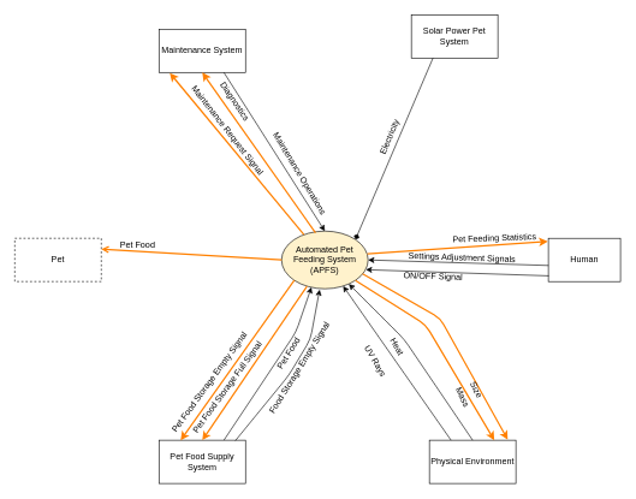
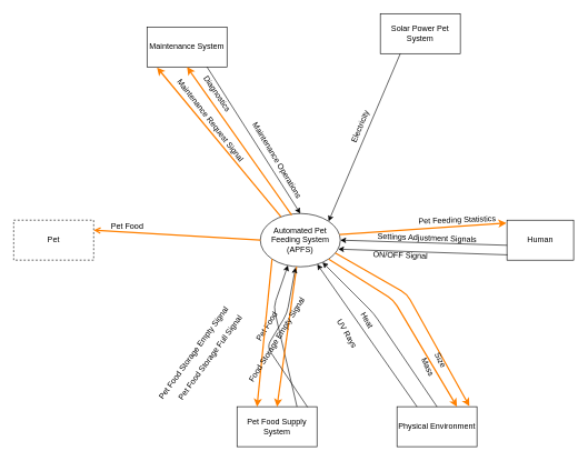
  <mxCell id="0" />
  <mxCell id="1" parent="0" />
- <mxCell id="2" value="Automated Pet Feeding System (APFS)" style="ellipse;whiteSpace=wrap;html=1;fillColor=#fff2cc;" parent="1" vertex="1"><mxGeometry x="390" y="320" width="120" height="80" as="geometry" /></mxCell>
+ <mxCell id="2" value="Automated Pet Feeding System (APFS)" style="ellipse;whiteSpace=wrap;html=1;" parent="1" vertex="1"><mxGeometry x="390" y="320" width="120" height="80" as="geometry" /></mxCell>
  <mxCell id="3" value="Physical Environment" style="rounded=0;whiteSpace=wrap;html=1;" parent="1" vertex="1"><mxGeometry x="595" y="610" width="120" height="60" as="geometry" /></mxCell>
  <mxCell id="4" value="Pet" style="whiteSpace=wrap;html=1;dashed=1;" parent="1" vertex="1"><mxGeometry x="20" y="330" width="120" height="60" as="geometry" /></mxCell>
  <mxCell id="5" value="Human" style="whiteSpace=wrap;html=1;" parent="1" vertex="1"><mxGeometry x="760" y="330" width="100" height="60" as="geometry" /></mxCell>
- <mxCell id="6" value="Pet Food Supply System" style="whiteSpace=wrap;html=1;" parent="1" vertex="1"><mxGeometry x="220" y="610" width="120" height="60" as="geometry" /></mxCell>
+ <mxCell id="6" value="Pet Food Supply System" style="whiteSpace=wrap;html=1;" parent="1" vertex="1"><mxGeometry x="355" y="610" width="120" height="60" as="geometry" /></mxCell>
  <mxCell id="7" value="Maintenance System" style="whiteSpace=wrap;html=1;" parent="1" vertex="1"><mxGeometry x="220" y="40" width="120" height="60" as="geometry" /></mxCell>
  <mxCell id="8" value="Solar Power Pet System" style="whiteSpace=wrap;html=1;" parent="1" vertex="1"><mxGeometry x="570" y="20" width="120" height="60" as="geometry" /></mxCell>
  <mxCell id="9" value="" style="endArrow=classic;html=1;entryX=0.345;entryY=0.973;entryDx=0;entryDy=0;entryPerimeter=0;exitX=0.75;exitY=0;exitDx=0;exitDy=0;" parent="1" source="6" target="2" edge="1"><mxGeometry width="50" height="50" relative="1" as="geometry"><mxPoint x="270" y="220" as="sourcePoint" /><mxPoint x="320" y="170" as="targetPoint" /><Array as="points"><mxPoint x="410" y="460" /></Array></mxGeometry></mxCell>
  <mxCell id="10" value="" style="endArrow=classic;html=1;entryX=0.5;entryY=0;entryDx=0;entryDy=0;strokeColor=#FF8000;strokeWidth=2;" parent="1" source="2" target="6" edge="1"><mxGeometry width="50" height="50" relative="1" as="geometry"><mxPoint x="230" y="480" as="sourcePoint" /><mxPoint x="280" y="430" as="targetPoint" /></mxGeometry></mxCell>
  <mxCell id="11" value="" style="endArrow=open;html=1;exitX=0;exitY=0.5;exitDx=0;exitDy=0;entryX=1;entryY=0.25;entryDx=0;entryDy=0;strokeColor=#FF8000;strokeWidth=2;" parent="1" source="2" target="4" edge="1"><mxGeometry width="50" height="50" relative="1" as="geometry"><mxPoint x="300" y="360" as="sourcePoint" /><mxPoint x="350" y="310" as="targetPoint" /></mxGeometry></mxCell>
  <mxCell id="12" value="Pet Food" style="text;html=1;align=center;verticalAlign=middle;resizable=0;points=[];autosize=1;" parent="1" vertex="1"><mxGeometry x="160" y="330" width="60" height="20" as="geometry" /></mxCell>
  <mxCell id="13" value="Pet Food" style="text;html=1;align=center;verticalAlign=middle;resizable=0;points=[];autosize=1;rotation=-58;" parent="1" vertex="1"><mxGeometry x="370" y="480" width="60" height="20" as="geometry" /></mxCell>
  <mxCell id="14" value="Pet Food Storage Full Signal" style="text;html=1;align=center;verticalAlign=middle;resizable=0;points=[];autosize=1;rotation=306;" parent="1" vertex="1"><mxGeometry x="230" y="527" width="170" height="20" as="geometry" /></mxCell>
  <mxCell id="15" value="" style="endArrow=classic;html=1;exitX=0.25;exitY=0;exitDx=0;exitDy=0;" parent="1" source="3" target="2" edge="1"><mxGeometry width="50" height="50" relative="1" as="geometry"><mxPoint x="530" y="510" as="sourcePoint" /><mxPoint x="580" y="460" as="targetPoint" /></mxGeometry></mxCell>
  <mxCell id="16" value="UV Rays" style="text;html=1;align=center;verticalAlign=middle;resizable=0;points=[];autosize=1;rotation=60;" parent="1" vertex="1"><mxGeometry x="490" y="490" width="60" height="20" as="geometry" /></mxCell>
  <mxCell id="17" value="" style="endArrow=classic;html=1;exitX=0.5;exitY=0;exitDx=0;exitDy=0;" parent="1" source="3" target="2" edge="1"><mxGeometry width="50" height="50" relative="1" as="geometry"><mxPoint x="610" y="490" as="sourcePoint" /><mxPoint x="660" y="440" as="targetPoint" /><Array as="points"><mxPoint x="560" y="470" /></Array></mxGeometry></mxCell>
  <mxCell id="18" value="Heat" style="text;html=1;align=center;verticalAlign=middle;resizable=0;points=[];autosize=1;rotation=60;" parent="1" vertex="1"><mxGeometry x="530" y="470" width="40" height="20" as="geometry" /></mxCell>
  <mxCell id="19" value="" style="endArrow=classic;html=1;entryX=0.75;entryY=0;entryDx=0;entryDy=0;exitX=1;exitY=1;exitDx=0;exitDy=0;strokeColor=#FF8000;strokeWidth=2;" parent="1" source="2" target="3" edge="1"><mxGeometry width="50" height="50" relative="1" as="geometry"><mxPoint x="490" y="410" as="sourcePoint" /><mxPoint x="670" y="400" as="targetPoint" /><Array as="points"><mxPoint x="590" y="450" /></Array></mxGeometry></mxCell>
  <mxCell id="20" value="Mass" style="text;html=1;align=center;verticalAlign=middle;resizable=0;points=[];autosize=1;rotation=64;" parent="1" vertex="1"><mxGeometry x="621" y="540" width="40" height="20" as="geometry" /></mxCell>
  <mxCell id="21" value="" style="endArrow=classic;html=1;entryX=0.125;entryY=1.012;entryDx=0;entryDy=0;strokeColor=#FF8000;strokeWidth=2;entryPerimeter=0;" parent="1" source="2" target="7" edge="1"><mxGeometry width="50" height="50" relative="1" as="geometry"><mxPoint x="150" y="250" as="sourcePoint" /><mxPoint x="200" y="200" as="targetPoint" /></mxGeometry></mxCell>
  <mxCell id="22" value="Maintenance Request Signal" style="text;html=1;align=center;verticalAlign=middle;resizable=0;points=[];autosize=1;rotation=52;" parent="1" vertex="1"><mxGeometry x="230" y="170" width="170" height="20" as="geometry" /></mxCell>
  <mxCell id="23" value="" style="endArrow=classic;html=1;entryX=0.25;entryY=0;entryDx=0;entryDy=0;strokeColor=#FF8000;strokeWidth=2;jumpSize=1;exitX=0;exitY=1;exitDx=0;exitDy=0;" parent="1" source="2" target="6" edge="1"><mxGeometry width="50" height="50" relative="1" as="geometry"><mxPoint x="390" y="400" as="sourcePoint" /><mxPoint x="210" y="480" as="targetPoint" /></mxGeometry></mxCell>
  <mxCell id="24" value="Pet Food Storage Empty Signal" style="text;html=1;align=center;verticalAlign=middle;resizable=0;points=[];autosize=1;rotation=306;" parent="1" vertex="1"><mxGeometry x="200" y="520" width="180" height="20" as="geometry" /></mxCell>
  <mxCell id="25" value="Electricity" style="text;html=1;align=center;verticalAlign=middle;resizable=0;points=[];autosize=1;rotation=293;" parent="1" vertex="1"><mxGeometry x="505" y="180" width="70" height="20" as="geometry" /></mxCell>
- <mxCell id="26" value="" style="endArrow=diamond;html=1;exitX=0.25;exitY=1;exitDx=0;exitDy=0;entryX=1;entryY=0;entryDx=0;entryDy=0;" parent="1" source="8" target="2" edge="1"><mxGeometry width="50" height="50" relative="1" as="geometry"><mxPoint x="540" y="210" as="sourcePoint" /><mxPoint x="590" y="160" as="targetPoint" /></mxGeometry></mxCell>
+ <mxCell id="26" value="" style="endArrow=classic;html=1;exitX=0.25;exitY=1;exitDx=0;exitDy=0;entryX=1;entryY=0;entryDx=0;entryDy=0;" parent="1" source="8" target="2" edge="1"><mxGeometry width="50" height="50" relative="1" as="geometry"><mxPoint x="540" y="210" as="sourcePoint" /><mxPoint x="590" y="160" as="targetPoint" /></mxGeometry></mxCell>
  <mxCell id="27" value="" style="endArrow=classic;html=1;exitX=0.75;exitY=1;exitDx=0;exitDy=0;entryX=0.5;entryY=0;entryDx=0;entryDy=0;" parent="1" source="7" target="2" edge="1"><mxGeometry width="50" height="50" relative="1" as="geometry"><mxPoint x="550" y="390" as="sourcePoint" /><mxPoint x="600" y="340" as="targetPoint" /></mxGeometry></mxCell>
  <mxCell id="28" value="Maintenance Operations" style="text;html=1;align=center;verticalAlign=middle;resizable=0;points=[];autosize=1;rotation=59;" parent="1" vertex="1"><mxGeometry x="340" y="230" width="150" height="20" as="geometry" /></mxCell>
  <mxCell id="29" value="" style="endArrow=classic;html=1;entryX=-0.008;entryY=0.073;entryDx=0;entryDy=0;exitX=0.992;exitY=0.395;exitDx=0;exitDy=0;exitPerimeter=0;strokeColor=#FF8000;strokeWidth=2;entryPerimeter=0;" parent="1" source="2" target="5" edge="1"><mxGeometry width="50" height="50" relative="1" as="geometry"><mxPoint x="550" y="390" as="sourcePoint" /><mxPoint x="600" y="340" as="targetPoint" /></mxGeometry></mxCell>
  <mxCell id="30" value="Pet Feeding Statistics" style="text;html=1;align=center;verticalAlign=middle;resizable=0;points=[];autosize=1;rotation=358;" parent="1" vertex="1"><mxGeometry x="620" y="320" width="130" height="20" as="geometry" /></mxCell>
  <mxCell id="31" value="" style="endArrow=classic;html=1;exitX=0.392;exitY=0.029;exitDx=0;exitDy=0;exitPerimeter=0;entryX=0.5;entryY=1;entryDx=0;entryDy=0;strokeColor=#FF8000;strokeWidth=2;" parent="1" source="2" target="7" edge="1"><mxGeometry width="50" height="50" relative="1" as="geometry"><mxPoint x="470" y="130" as="sourcePoint" /><mxPoint x="520" y="80" as="targetPoint" /></mxGeometry></mxCell>
  <mxCell id="32" value="Diagnostics" style="text;html=1;align=center;verticalAlign=middle;resizable=0;points=[];autosize=1;rotation=56;" parent="1" vertex="1"><mxGeometry x="285" y="130" width="80" height="20" as="geometry" /></mxCell>
  <mxCell id="33" value="" style="endArrow=classic;html=1;exitX=0.002;exitY=0.628;exitDx=0;exitDy=0;entryX=1;entryY=0.5;entryDx=0;entryDy=0;exitPerimeter=0;" parent="1" source="5" target="2" edge="1"><mxGeometry width="50" height="50" relative="1" as="geometry"><mxPoint x="760" y="470" as="sourcePoint" /><mxPoint x="810" y="420" as="targetPoint" /></mxGeometry></mxCell>
  <mxCell id="34" value="ON/OFF Signal" style="text;html=1;align=center;verticalAlign=middle;resizable=0;points=[];autosize=1;rotation=2;" parent="1" vertex="1"><mxGeometry x="550" y="373" width="100" height="20" as="geometry" /></mxCell>
  <mxCell id="35" value="" style="endArrow=classic;html=1;exitX=0.006;exitY=0.868;exitDx=0;exitDy=0;entryX=0.974;entryY=0.669;entryDx=0;entryDy=0;entryPerimeter=0;exitPerimeter=0;" parent="1" source="5" target="2" edge="1"><mxGeometry width="50" height="50" relative="1" as="geometry"><mxPoint x="740" y="400" as="sourcePoint" /><mxPoint x="513" y="374" as="targetPoint" /></mxGeometry></mxCell>
  <mxCell id="36" value="Settings Adjustment Signals" style="text;html=1;align=center;verticalAlign=middle;resizable=0;points=[];autosize=1;rotation=2;" parent="1" vertex="1"><mxGeometry x="560" y="347" width="160" height="20" as="geometry" /></mxCell>
  <mxCell id="37" value="" style="endArrow=classic;html=1;entryX=0.44;entryY=1.014;entryDx=0;entryDy=0;entryPerimeter=0;exitX=0.882;exitY=0.011;exitDx=0;exitDy=0;exitPerimeter=0;" parent="1" source="6" target="2" edge="1"><mxGeometry width="50" height="50" relative="1" as="geometry"><mxPoint x="320" y="620" as="sourcePoint" /><mxPoint x="441.4" y="407.84" as="targetPoint" /><Array as="points"><mxPoint x="400" y="520" /><mxPoint x="430" y="470" /></Array></mxGeometry></mxCell>
  <mxCell id="38" value="Food Storage Empty Signal" style="text;html=1;align=center;verticalAlign=middle;resizable=0;points=[];autosize=1;rotation=-58;" parent="1" vertex="1"><mxGeometry x="335" y="500" width="160" height="20" as="geometry" /></mxCell>
  <mxCell id="39" value="" style="endArrow=classic;html=1;entryX=0.905;entryY=-0.014;entryDx=0;entryDy=0;exitX=1;exitY=1;exitDx=0;exitDy=0;strokeColor=#FF8000;strokeWidth=2;entryPerimeter=0;" parent="1" target="3" edge="1"><mxGeometry width="50" height="50" relative="1" as="geometry"><mxPoint x="502.426" y="379.144" as="sourcePoint" /><mxPoint x="670" y="600.86" as="targetPoint" /><Array as="points"><mxPoint x="610" y="441" /></Array></mxGeometry></mxCell>
  <mxCell id="40" value="Size" style="text;html=1;align=center;verticalAlign=middle;resizable=0;points=[];autosize=1;rotation=64;" parent="1" vertex="1"><mxGeometry x="640" y="530" width="40" height="20" as="geometry" /></mxCell>
